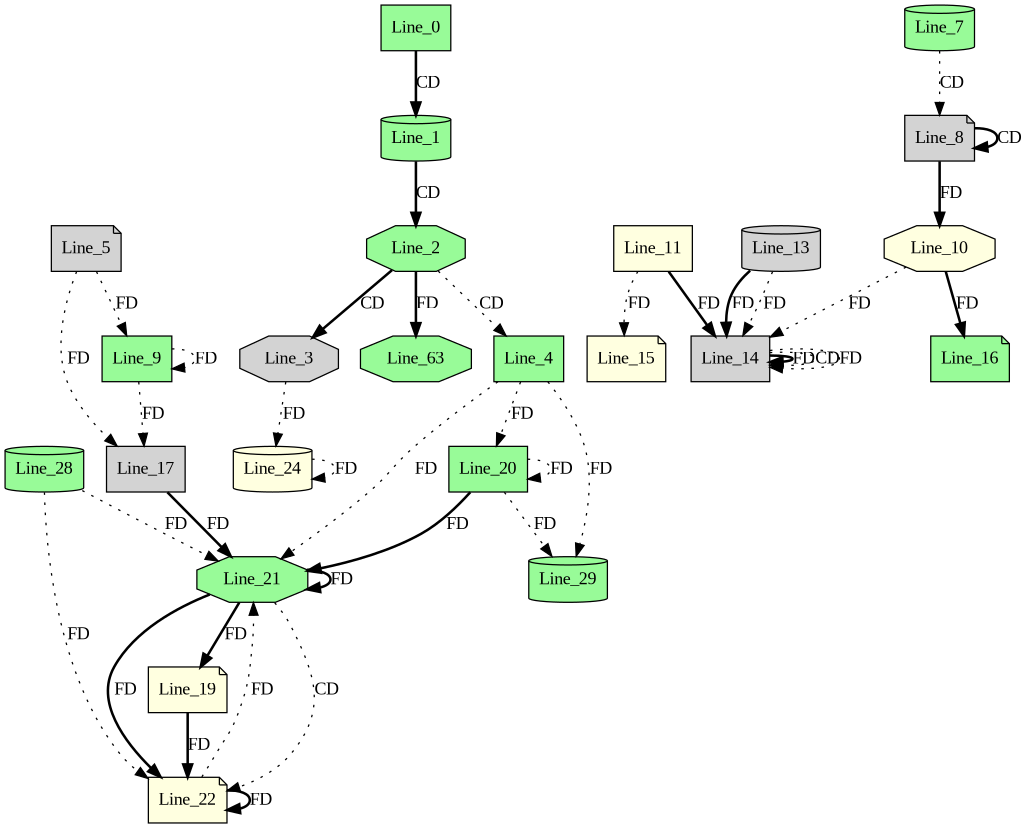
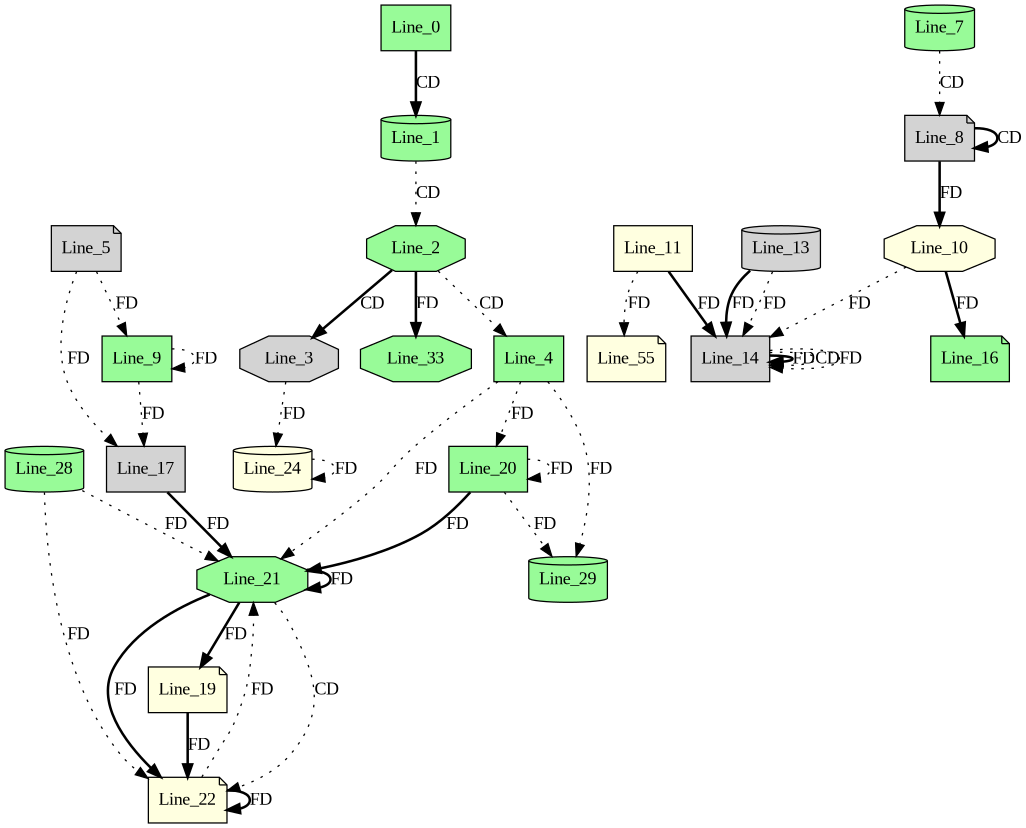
  digraph {
    fontname="Liberation Serif"
    node [fillcolor=palegreen fontname="Liberation Serif" shape=box style=filled]
    edge [fontname="Liberation Serif" style=dotted]
    Line_1 [shape=cylinder]
    Line_0
    Line_2 [shape=octagon]
    Line_3 [fillcolor=lightgrey shape=octagon]
    Line_4
-   Line_33 [shape=octagon label=Line_63]
+   Line_33 [shape=octagon]
    Line_24 [fillcolor=lightyellow shape=cylinder]
    Line_20
    Line_21 [shape=octagon]
    Line_29 [shape=cylinder]
    Line_5 [fillcolor=lightgrey shape=note]
    Line_9
    Line_17 [fillcolor=lightgrey]
    Line_22 [fillcolor=lightyellow shape=note]
    Line_19 [fillcolor=lightyellow shape=note]
    Line_8 [fillcolor=lightgrey shape=note]
    Line_10 [fillcolor=lightyellow shape=octagon]
    Line_14 [fillcolor=lightgrey]
    Line_16 [shape=note]
    Line_7 [shape=cylinder]
    Line_13 [fillcolor=lightgrey shape=cylinder]
    Line_11 [fillcolor=lightyellow]
-   Line_15 [fillcolor=lightyellow shape=note]
+   Line_15 [fillcolor=lightyellow shape=note label=Line_55]
    n24 [label=Line_28 shape=cylinder]
-   Line_1 -> Line_2 [label=CD style=bold]
+   Line_1 -> Line_2 [label=CD]
    Line_0 -> Line_1 [label=CD style=bold]
    Line_2 -> Line_3 [label=CD style=bold]
    Line_2 -> Line_4 [label=CD]
    Line_2 -> Line_33 [label=FD style=bold]
    Line_3 -> Line_24 [label=FD]
    Line_4 -> Line_20 [label=FD]
    Line_4 -> Line_21 [label=FD]
    Line_4 -> Line_29 [label=FD]
    Line_24 -> Line_24 [label=FD]
    Line_20 -> Line_20 [label=FD]
    Line_20 -> Line_21 [label=FD style=bold]
    Line_20 -> Line_29 [label=FD]
    Line_21 -> Line_21 [label=FD style=bold]
    Line_21 -> Line_22 [label=CD]
    Line_21 -> Line_22 [label=FD style=bold]
    Line_21 -> Line_19 [label=FD style=bold]
    Line_5 -> Line_9 [label=FD]
    Line_5 -> Line_17 [label=FD]
    Line_9 -> Line_9 [label=FD]
    Line_9 -> Line_17 [label=FD]
    Line_17 -> Line_21 [label=FD style=bold]
    Line_22 -> Line_21 [label=FD]
    Line_22 -> Line_22 [label=FD style=bold]
    Line_19 -> Line_22 [label=FD style=bold]
    Line_8 -> Line_8 [label=CD style=bold]
    Line_8 -> Line_10 [label=FD style=bold]
    Line_10 -> Line_14 [label=FD]
    Line_10 -> Line_16 [label=FD style=bold]
    Line_14 -> Line_14 [label=FD style=bold]
    Line_14 -> Line_14 [label=CD]
    Line_14 -> Line_14 [label=FD]
    Line_7 -> Line_8 [label=CD]
    Line_13 -> Line_14 [label=FD style=bold]
    Line_13 -> Line_14 [label=FD]
    Line_11 -> Line_14 [label=FD style=bold]
    Line_11 -> Line_15 [label=FD]
    n24 -> Line_21 [label=FD]
    n24 -> Line_22 [label=FD]
  }
